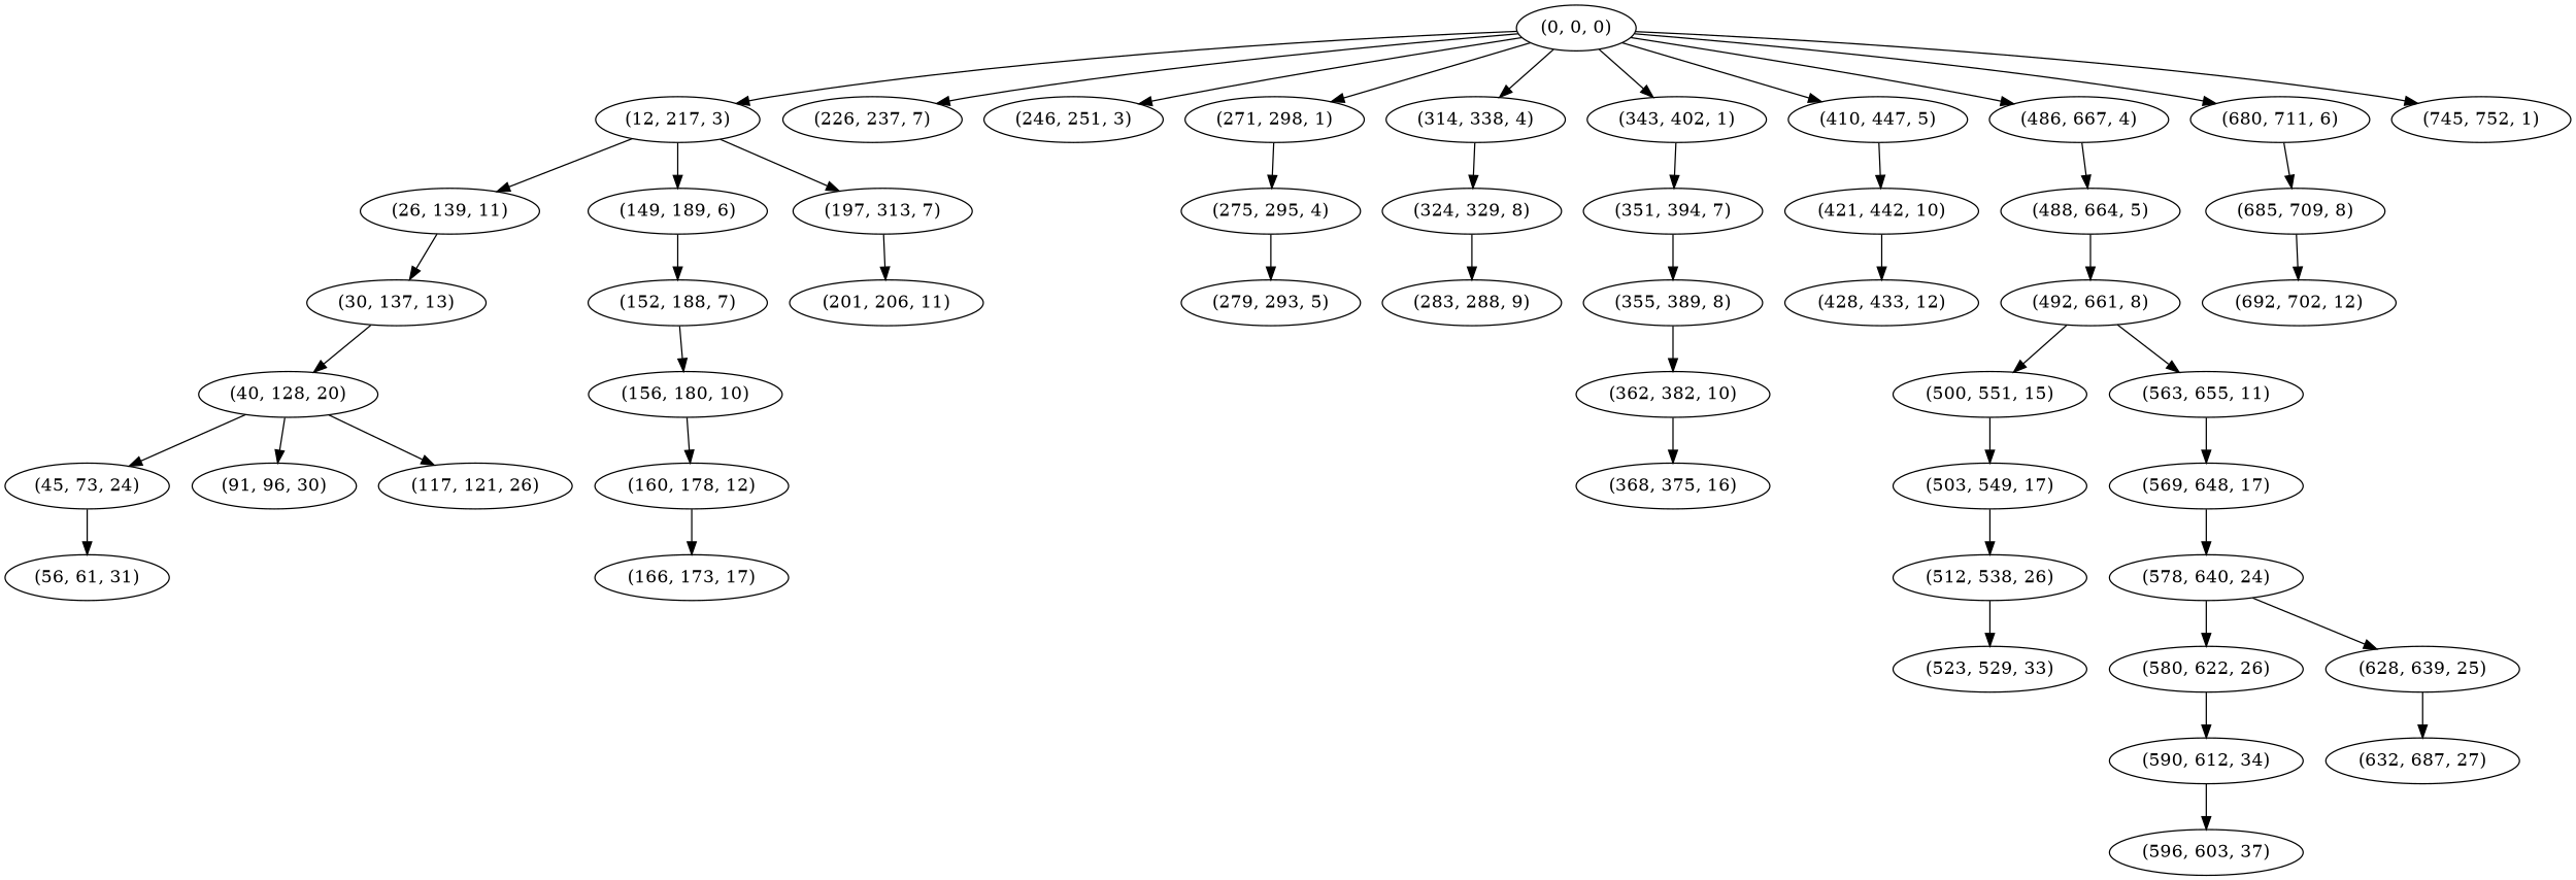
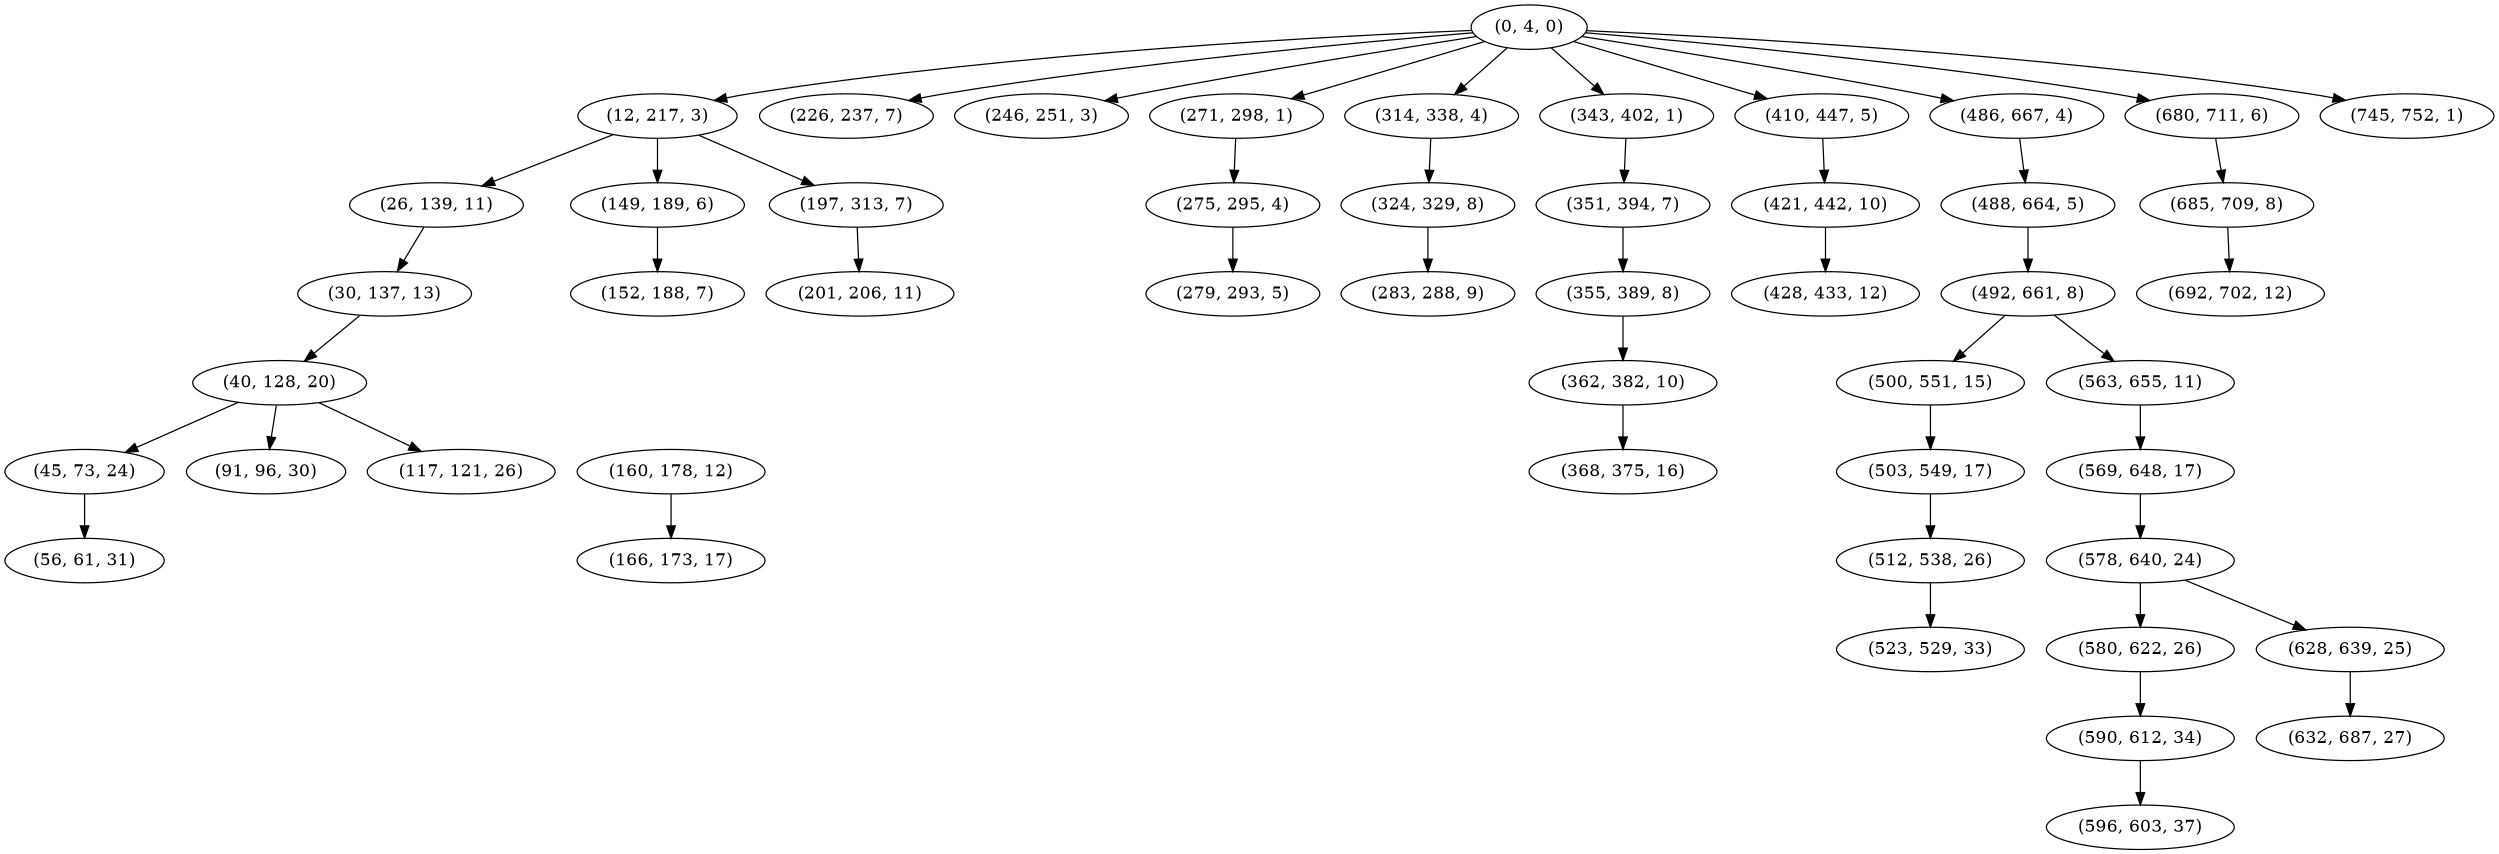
  digraph {
-   "(0, 0, 0)"
+   "(0, 0, 0)" [label="(0, 4, 0)"]
    "(12, 217, 3)"
    n3 [label="(226, 237, 7)"]
    "(246, 251, 3)"
    "(271, 298, 1)"
    "(314, 338, 4)"
    "(343, 402, 1)"
    "(410, 447, 5)"
    "(486, 667, 4)"
    "(680, 711, 6)"
    "(745, 752, 1)"
    "(26, 139, 11)"
    "(149, 189, 6)"
    n14 [label="(197, 313, 7)"]
    "(275, 295, 4)"
    "(324, 329, 8)"
    "(351, 394, 7)"
    "(421, 442, 10)"
    "(488, 664, 5)"
    "(685, 709, 8)"
    "(30, 137, 13)"
    "(152, 188, 7)"
    "(201, 206, 11)"
    "(40, 128, 20)"
    "(45, 73, 24)"
    "(91, 96, 30)"
    "(117, 121, 26)"
    "(56, 61, 31)"
-   "(156, 180, 10)"
    "(160, 178, 12)"
    "(166, 173, 17)"
    "(279, 293, 5)"
    "(283, 288, 9)"
    "(355, 389, 8)"
    "(362, 382, 10)"
    "(368, 375, 16)"
    "(428, 433, 12)"
    "(492, 661, 8)"
    "(500, 551, 15)"
    "(563, 655, 11)"
    "(503, 549, 17)"
    "(569, 648, 17)"
    "(512, 538, 26)"
    "(523, 529, 33)"
    "(578, 640, 24)"
    "(580, 622, 26)"
    "(628, 639, 25)"
    "(590, 612, 34)"
    n49 [label="(632, 687, 27)"]
    "(596, 603, 37)"
    "(692, 702, 12)"
    "(0, 0, 0)" -> "(12, 217, 3)"
    "(0, 0, 0)" -> n3
    "(0, 0, 0)" -> "(246, 251, 3)"
    "(0, 0, 0)" -> "(271, 298, 1)"
    "(0, 0, 0)" -> "(314, 338, 4)"
    "(0, 0, 0)" -> "(343, 402, 1)"
    "(0, 0, 0)" -> "(410, 447, 5)"
    "(0, 0, 0)" -> "(486, 667, 4)"
    "(0, 0, 0)" -> "(680, 711, 6)"
    "(0, 0, 0)" -> "(745, 752, 1)"
    "(12, 217, 3)" -> "(26, 139, 11)"
    "(12, 217, 3)" -> "(149, 189, 6)"
    "(12, 217, 3)" -> n14
    "(271, 298, 1)" -> "(275, 295, 4)"
    "(314, 338, 4)" -> "(324, 329, 8)"
    "(343, 402, 1)" -> "(351, 394, 7)"
    "(410, 447, 5)" -> "(421, 442, 10)"
    "(486, 667, 4)" -> "(488, 664, 5)"
    "(680, 711, 6)" -> "(685, 709, 8)"
    "(26, 139, 11)" -> "(30, 137, 13)"
    "(149, 189, 6)" -> "(152, 188, 7)"
    n14 -> "(201, 206, 11)"
    "(275, 295, 4)" -> "(279, 293, 5)"
    "(324, 329, 8)" -> "(283, 288, 9)"
    "(351, 394, 7)" -> "(355, 389, 8)"
    "(421, 442, 10)" -> "(428, 433, 12)"
    "(488, 664, 5)" -> "(492, 661, 8)"
    "(685, 709, 8)" -> "(692, 702, 12)"
    "(30, 137, 13)" -> "(40, 128, 20)"
-   "(152, 188, 7)" -> "(156, 180, 10)"
    "(40, 128, 20)" -> "(45, 73, 24)"
    "(40, 128, 20)" -> "(91, 96, 30)"
    "(40, 128, 20)" -> "(117, 121, 26)"
    "(45, 73, 24)" -> "(56, 61, 31)"
-   "(156, 180, 10)" -> "(160, 178, 12)"
    "(160, 178, 12)" -> "(166, 173, 17)"
    "(355, 389, 8)" -> "(362, 382, 10)"
    "(362, 382, 10)" -> "(368, 375, 16)"
    "(492, 661, 8)" -> "(500, 551, 15)"
    "(492, 661, 8)" -> "(563, 655, 11)"
    "(500, 551, 15)" -> "(503, 549, 17)"
    "(563, 655, 11)" -> "(569, 648, 17)"
    "(503, 549, 17)" -> "(512, 538, 26)"
    "(569, 648, 17)" -> "(578, 640, 24)"
    "(512, 538, 26)" -> "(523, 529, 33)"
    "(578, 640, 24)" -> "(580, 622, 26)"
    "(578, 640, 24)" -> "(628, 639, 25)"
    "(580, 622, 26)" -> "(590, 612, 34)"
    "(628, 639, 25)" -> n49
    "(590, 612, 34)" -> "(596, 603, 37)"
  }
